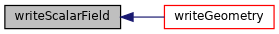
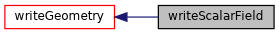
  digraph {
    rankdir=LR
    node [fontname=Helvetica fontsize=10 shape=record]
    n1 [color=black fillcolor=grey75 fontcolor=black height=0.2 label=writeScalarField style=filled width=0.4]
    n2 [color=red height=0.2 label=writeGeometry width=0.4]
-   n1 -> n2 [color=midnightblue dir=back fontname=Helvetica fontsize=10 labelfontname=Helvetica labelfontsize=10 style=solid]
+   n2 -> n1 [color=midnightblue dir=back fontname=Helvetica fontsize=10 labelfontname=Helvetica labelfontsize=10 style=solid]
  }
